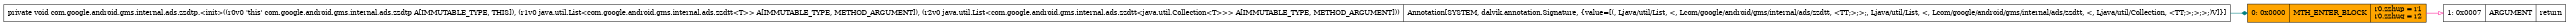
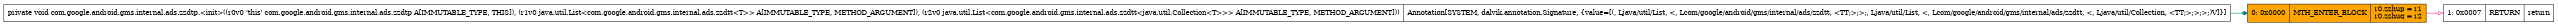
  digraph {
    rankdir=LR
    node [shape=record style=filled fillcolor=white]
    n1 [label="{0\:\ 0x0000|MTH_ENTER_BLOCK\l|r0.zzhup = r1\lr0.zzhuq = r2\l}" fillcolor=orange]
-   n2 [label="{1\:\ 0x0007|ARGUMENT\l|return\l}"]
+   n2 [label="{1\:\ 0x0007|RETURN\l|return\l}"]
    n3 [label="{private void com.google.android.gms.internal.ads.zzdtp.\<init\>((r0v0 'this' com.google.android.gms.internal.ads.zzdtp A[IMMUTABLE_TYPE, THIS]), (r1v0 java.util.List\<com.google.android.gms.internal.ads.zzdtt\<T\>\> A[IMMUTABLE_TYPE, METHOD_ARGUMENT]), (r2v0 java.util.List\<com.google.android.gms.internal.ads.zzdtt\<java.util.Collection\<T\>\>\> A[IMMUTABLE_TYPE, METHOD_ARGUMENT]))  | Annotation[SYSTEM, dalvik.annotation.Signature, \{value=[(, Ljava\/util\/List, \<, Lcom\/google\/android\/gms\/internal\/ads\/zzdtt, \<TT;\>;\>;, Ljava\/util\/List, \<, Lcom\/google\/android\/gms\/internal\/ads\/zzdtt, \<, Ljava\/util\/Collection, \<TT;\>;\>;\>;)V]\}]\l}"]
    n1 -> n2 [color=deeppink arrowhead=onormal]
    n3 -> n1 [color=teal arrowhead=diamond]
  }
